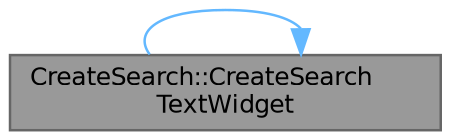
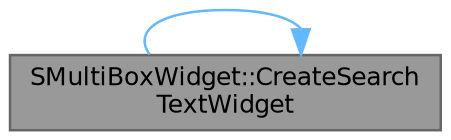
  digraph {
    rankdir=LR
-   n1 [color=gray40 fillcolor=grey60 fontcolor=black fontname=Helvetica fontsize=10 height=0.2 label="CreateSearch::CreateSearch\lTextWidget" shape=box style=filled width=0.4]
+   n1 [color=gray40 fillcolor=grey60 fontcolor=black fontname=Helvetica fontsize=10 height=0.2 label="SMultiBoxWidget::CreateSearch\lTextWidget" shape=box style=filled width=0.4]
    n1 -> n1 [color=steelblue1 fontname=Helvetica fontsize=10 labelfontname=Helvetica labelfontsize=10 style=solid]
  }
